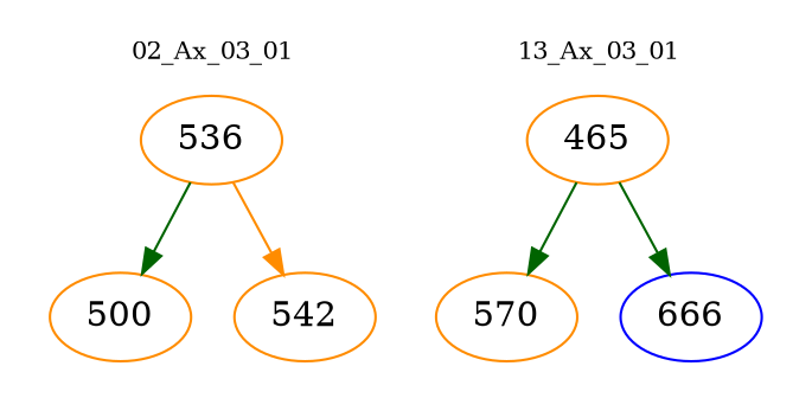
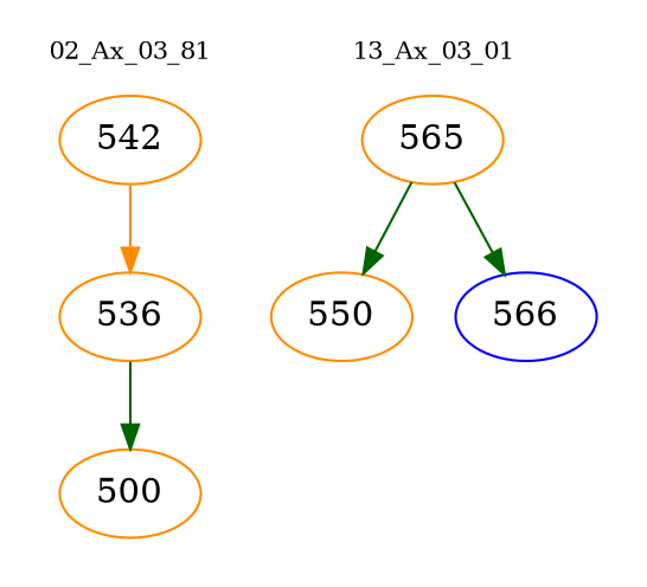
  digraph {
    node [color=darkorange]
    edge [color=darkgreen]
    n1 [label=536]
    n2 [label=500]
    n3 [label=542]
-   n4 [label=465]
-   n5 [label=570]
-   n6 [color=blue label=666]
+   n4 [label=565]
+   n5 [label=550]
+   n6 [color=blue label=566]
    subgraph cluster_1 {
      color=white
      fontsize=10
-     label="02_Ax_03_01"
+     label="02_Ax_03_81"
      n1
      n2
      n3
    }
    subgraph cluster_2 {
      color=white
      fontsize=10
      label="13_Ax_03_01"
      n4
      n5
      n6
    }
    n1 -> n2
-   n1 -> n3 [color=darkorange]
+   n3 -> n1 [color=darkorange]
    n4 -> n5
    n4 -> n6
  }
